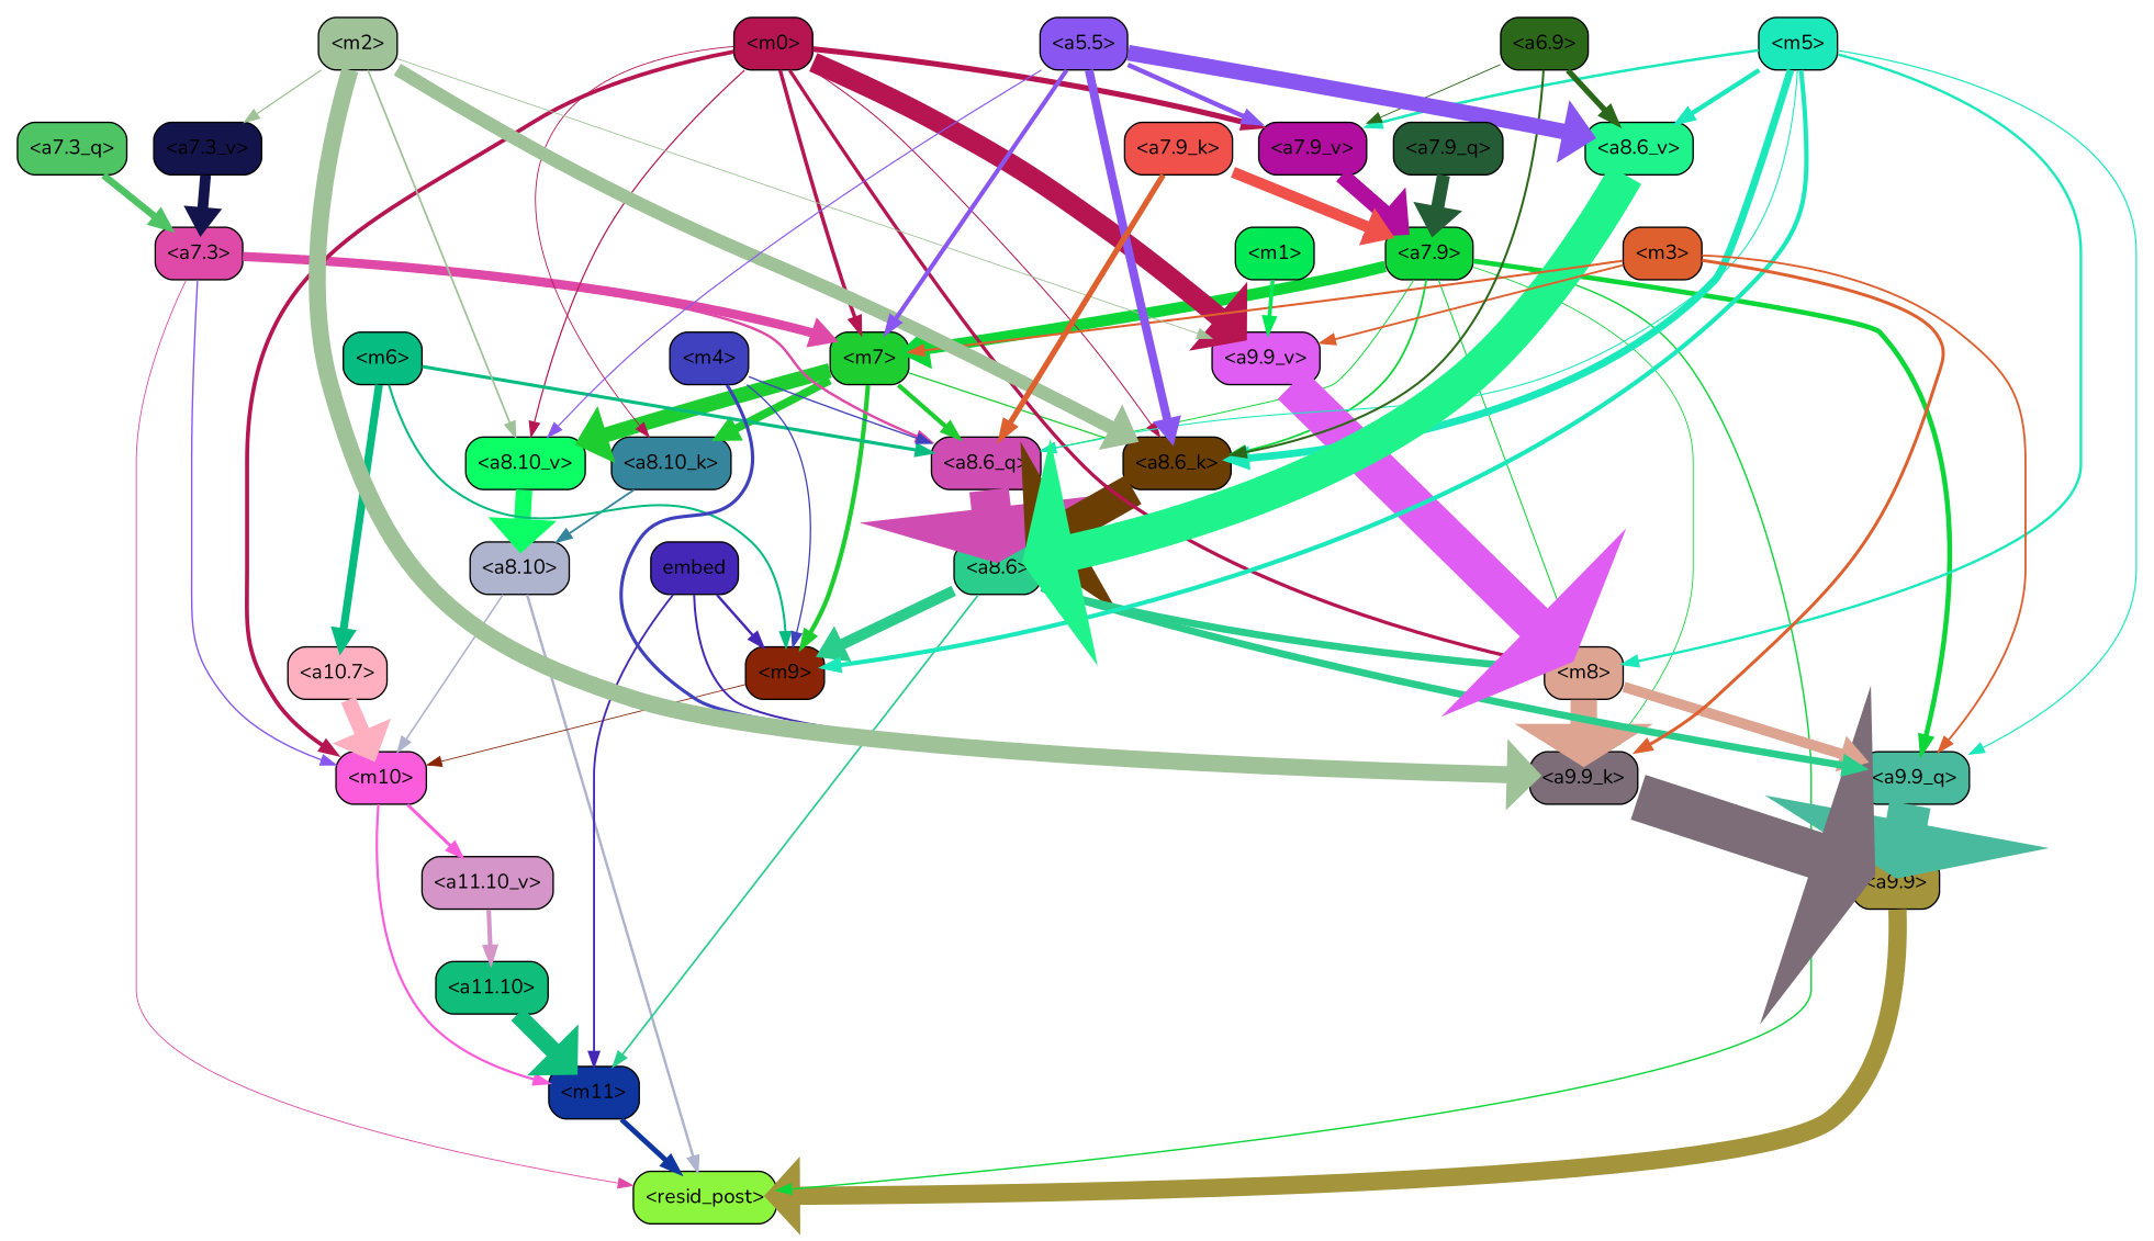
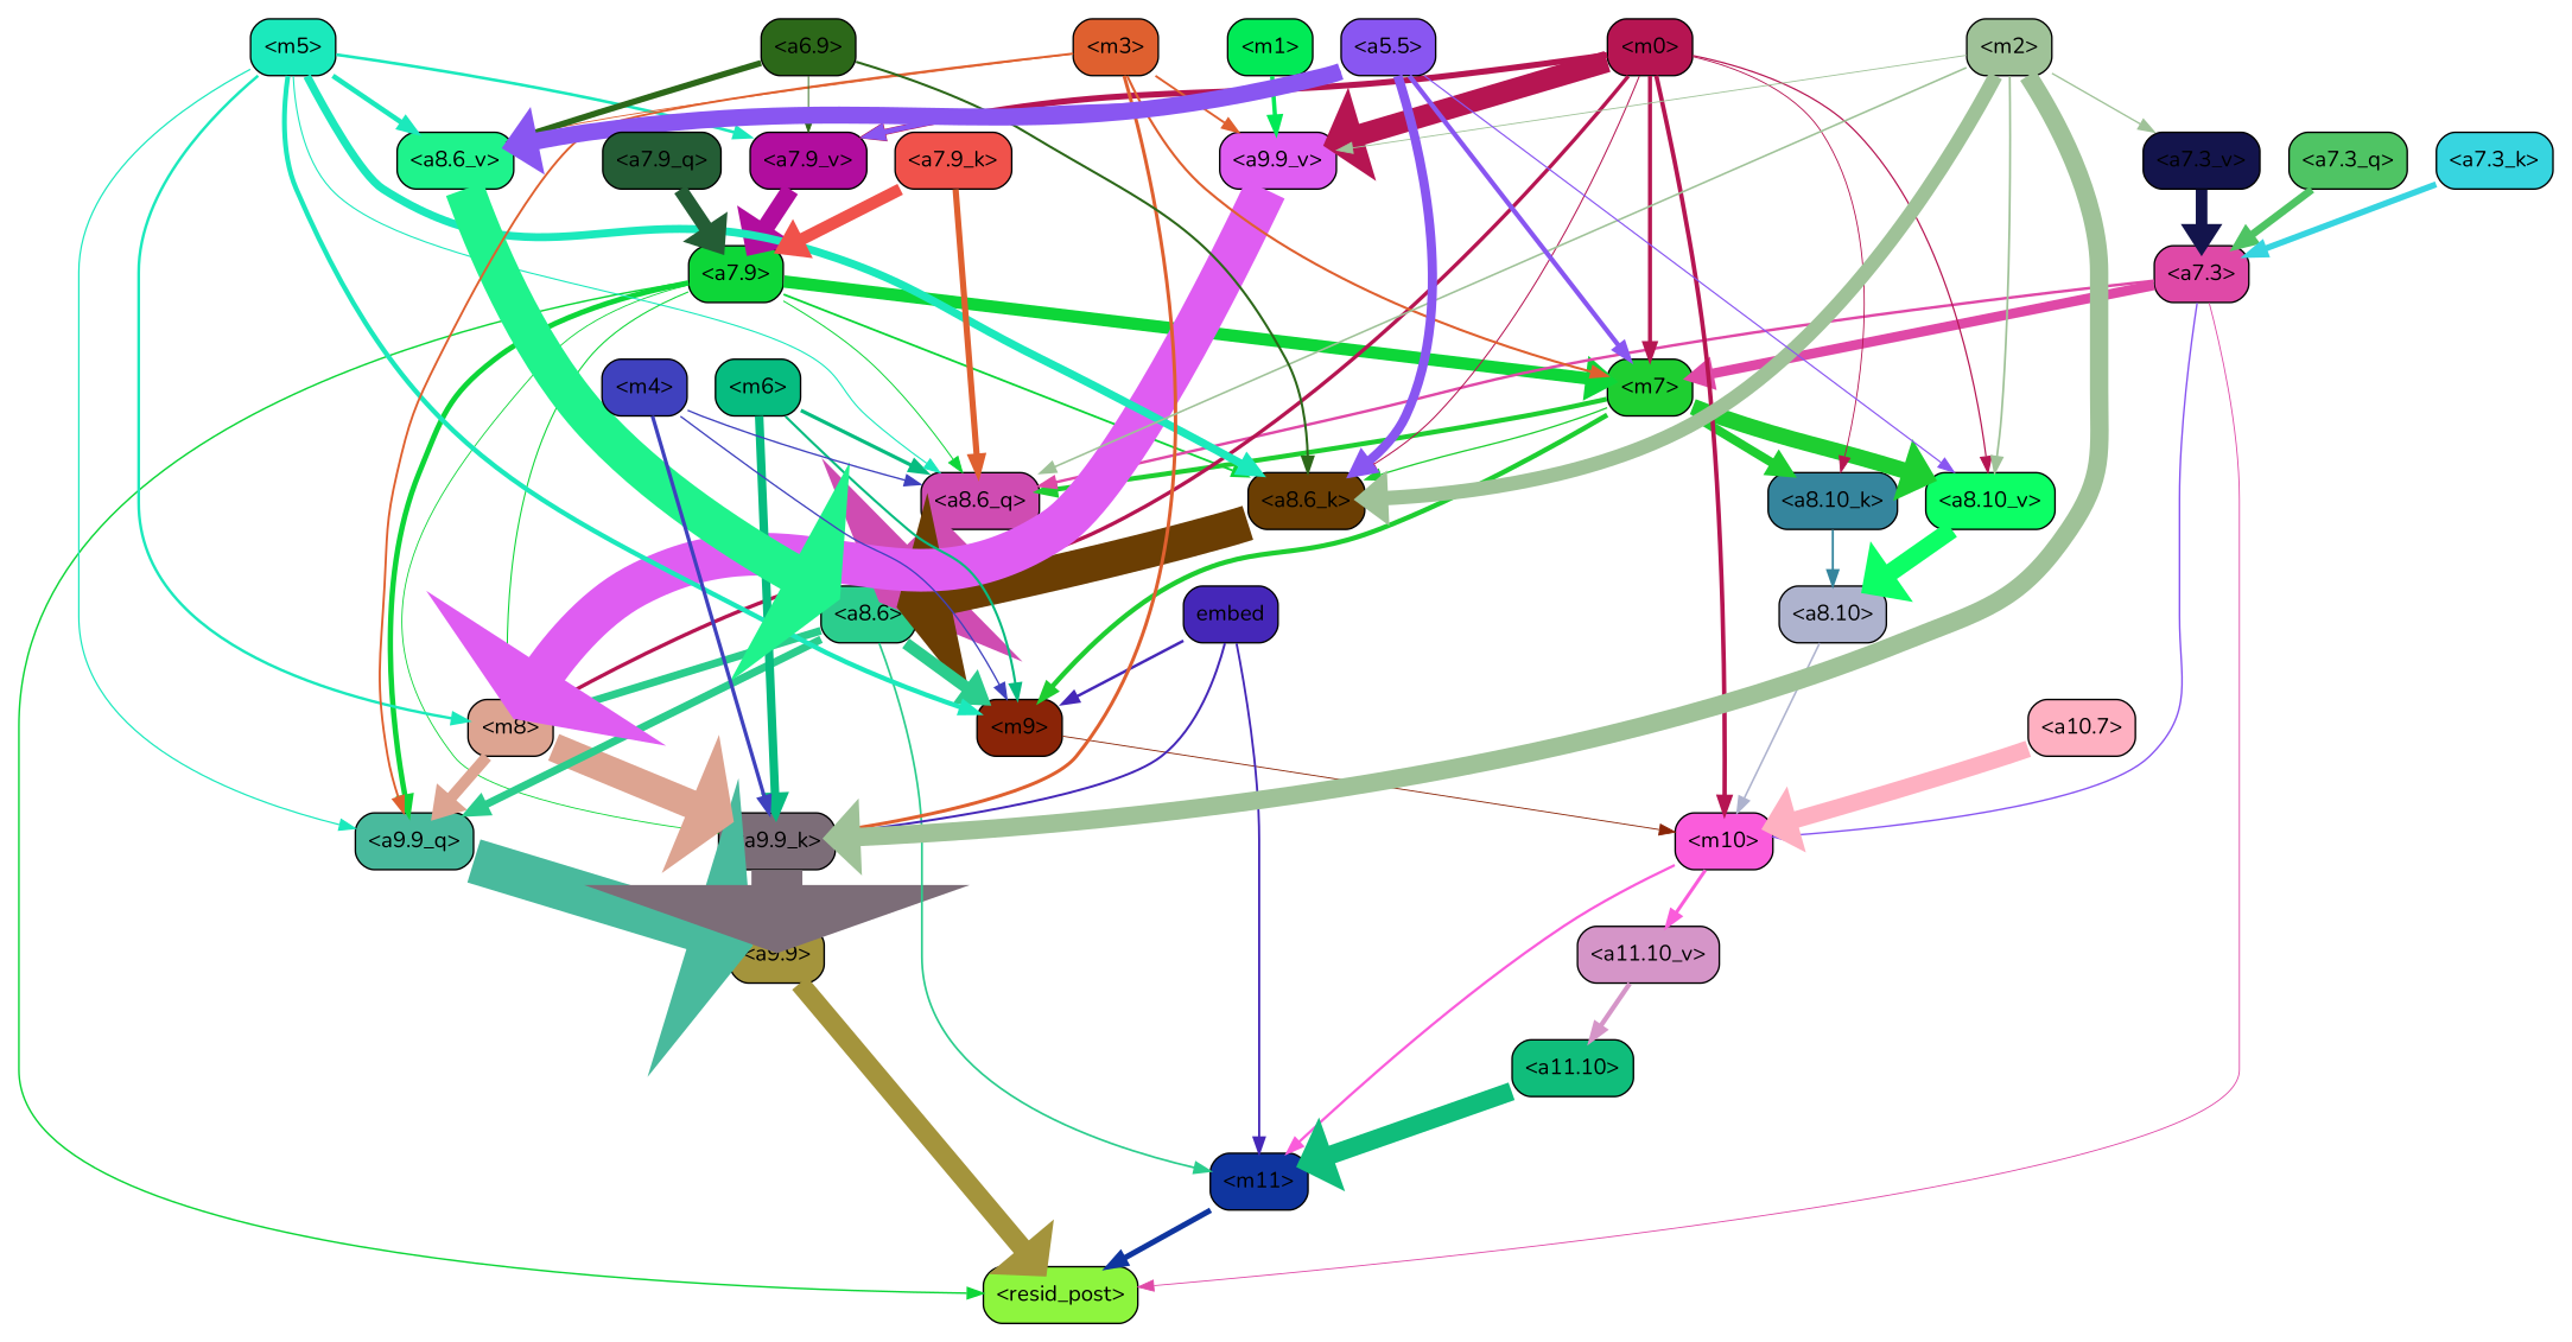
  strict digraph {
    fontname=Nunito
    splines=true
    node [color=black fontname=Nunito shape=box style="filled, rounded"]
    edge [color="#b61552" fontname=Nunito]
    "<m11>" [fillcolor="#0f359f"]
    "<resid_post>" [fillcolor="#8ef53e"]
    "<a9.9>" [fillcolor="#a4943c"]
    "<a8.10>" [fillcolor="#aeb3ce"]
    "<m10>" [fillcolor="#fa5cdb"]
    "<a11.10_v>" [fillcolor="#d595c8"]
    "<a11.10>" [fillcolor="#10bd7b"]
    "<a7.9>" [fillcolor="#0dd638"]
    "<m7>" [fillcolor="#1ece31"]
    "<a9.9_q>" [fillcolor="#49ba9d"]
    "<a9.9_k>" [fillcolor="#7c6d78"]
    "<m8>" [fillcolor="#dda491"]
    "<a8.6_q>" [fillcolor="#cf4cb2"]
    "<a8.6_k>" [fillcolor="#6b3e03"]
    "<m9>" [fillcolor="#8a2407"]
    "<a8.10_k>" [fillcolor="#35859d"]
    "<a8.10_v>" [fillcolor="#0cff65"]
    "<a8.6>" [fillcolor="#2bcd8d"]
    "<a7.3>" [fillcolor="#df49a7"]
    embed [fillcolor="#4527b8"]
    "<a10.7>" [fillcolor="#feb0c1"]
    "<m0>" [fillcolor="#b61552"]
    "<a9.9_v>" [fillcolor="#df5df2"]
    "<a7.9_v>" [fillcolor="#b10d9e"]
    "<m6>" [fillcolor="#06bc80"]
    "<m5>" [fillcolor="#1be9bc"]
    "<a8.6_v>" [fillcolor="#1ff38c"]
    "<m4>" [fillcolor="#3f41be"]
    "<m3>" [fillcolor="#df602f"]
    "<m2>" [fillcolor="#9fc298"]
    "<a7.3_v>" [fillcolor="#13144c"]
    "<m1>" [fillcolor="#01ea56"]
    "<a6.9>" [fillcolor="#2c6819"]
    "<a5.5>" [fillcolor="#8956f1"]
    "<a7.9_q>" [fillcolor="#245d35"]
    "<a7.3_q>" [fillcolor="#4fc464"]
    "<a7.9_k>" [fillcolor="#f0524b"]
+   "<a7.3_k>" [fillcolor="#37d5e0"]
    "<m11>" -> "<resid_post>" [color="#0f359f" penwidth=3.564229369163513]
    "<a9.9>" -> "<resid_post>" [color="#a4943c" penwidth=12.493714332580566]
-   "<a8.10>" -> "<resid_post>" [color="#aeb3ce" penwidth=1.7969894409179688]
    "<a8.10>" -> "<m10>" [color="#aeb3ce" penwidth=1.1516046524047852]
    "<m10>" -> "<m11>" [color="#fa5cdb" penwidth=1.6351637840270996]
    "<m10>" -> "<a11.10_v>" [color="#fa5cdb" penwidth=2.195528030395508]
    "<a11.10_v>" -> "<a11.10>" [color="#d595c8" penwidth=3.037395477294922]
    "<a11.10>" -> "<m11>" [color="#10bd7b" penwidth=11.804504871368408]
    "<a7.9>" -> "<resid_post>" [color="#0dd638" penwidth=1.061915397644043]
    "<a7.9>" -> "<m7>" [color="#0dd638" penwidth=7.860968112945557]
    "<a7.9>" -> "<a9.9_q>" [color="#0dd638" penwidth=3.4010400772094727]
    "<a7.9>" -> "<a9.9_k>" [color="#0dd638" penwidth=0.6359977722167969]
    "<a7.9>" -> "<m8>" [color="#0dd638" penwidth=0.7847824096679688]
    "<a7.9>" -> "<a8.6_q>" [color="#0dd638" penwidth=0.7225875854492188]
    "<a7.9>" -> "<a8.6_k>" [color="#0dd638" penwidth=1.3351249694824219]
    "<m7>" -> "<a8.6_q>" [color="#1ece31" penwidth=3.078853130340576]
    "<m7>" -> "<a8.6_k>" [color="#1ece31" penwidth=0.9513492584228516]
    "<m7>" -> "<m9>" [color="#1ece31" penwidth=3.136892318725586]
    "<m7>" -> "<a8.10_k>" [color="#1ece31" penwidth=5.668270111083984]
    "<m7>" -> "<a8.10_v>" [color="#1ece31" penwidth=10.289600372314453]
    "<a9.9_q>" -> "<a9.9>" [color="#49ba9d" penwidth=28.56541872024536]
    "<a9.9_k>" -> "<a9.9>" [color="#7c6d78" penwidth=32.31142416596413]
    "<m8>" -> "<a9.9_q>" [color="#dda491" penwidth=7.189451217651367]
    "<m8>" -> "<a9.9_k>" [color="#dda491" penwidth=18.19952392578125]
    "<a8.6_q>" -> "<a8.6>" [color="#cf4cb2" penwidth=27.11296832561493]
    "<a8.6_k>" -> "<a8.6>" [color="#6b3e03" penwidth=22.57996129989624]
    "<m9>" -> "<m10>" [color="#8a2407" penwidth=0.6350235939025879]
    "<a8.10_k>" -> "<a8.10>" [color="#35859d" penwidth=1.3374805450439453]
    "<a8.10_v>" -> "<a8.10>" [color="#0cff65" penwidth=11.339973449707031]
    "<a8.6>" -> "<m11>" [color="#2bcd8d" penwidth=1.2564282417297363]
    "<a8.6>" -> "<a9.9_q>" [color="#2bcd8d" penwidth=4.915989875793457]
    "<a8.6>" -> "<m8>" [color="#2bcd8d" penwidth=4.953336715698242]
    "<a8.6>" -> "<m9>" [color="#2bcd8d" penwidth=7.538959503173828]
    "<a7.3>" -> "<resid_post>" [color="#df49a7" penwidth=0.6493911743164062]
    "<a7.3>" -> "<m10>" [color="#8956f1" penwidth=1.0287714004516602]
    "<a7.3>" -> "<m7>" [color="#df49a7" penwidth=6.300837516784668]
    "<a7.3>" -> "<a8.6_q>" [color="#df49a7" penwidth=1.7833585739135742]
    embed -> "<m11>" [color="#4527b8" penwidth=1.3679008483886719]
    embed -> "<a9.9_k>" [color="#4527b8" penwidth=1.4555702209472656]
    embed -> "<m9>" [color="#4527b8" penwidth=1.8025074005126953]
    "<a10.7>" -> "<m10>" [color="#feb0c1" penwidth=10.747549057006836]
    "<m0>" -> "<m10>" [penwidth=2.7613906860351562]
    "<m0>" -> "<m7>" [penwidth=2.5545620918273926]
    "<m0>" -> "<m8>" [penwidth=2.381570816040039]
    "<m0>" -> "<a8.6_k>" [penwidth=0.7486534118652344]
    "<m0>" -> "<a8.10_k>" [penwidth=0.6495761871337891]
    "<m0>" -> "<a8.10_v>" [penwidth=0.8922653198242188]
    "<m0>" -> "<a9.9_v>" [penwidth=13.730411529541016]
    "<m0>" -> "<a7.9_v>" [penwidth=3.8575639724731445]
    "<a9.9_v>" -> "<m8>" [color="#df5df2" penwidth=27.08489227294922]
    "<a7.9_v>" -> "<a7.9>" [color="#b10d9e" penwidth=11.073700428009033]
-   "<m6>" -> "<a10.7>" [color="#06bc80" penwidth=5.398126602172852]
+   "<m6>" -> "<a9.9_k>" [color="#06bc80" penwidth=5.398126602172852]
    "<m6>" -> "<a8.6_q>" [color="#06bc80" penwidth=2.3049817085266113]
    "<m6>" -> "<m9>" [color="#06bc80" penwidth=1.5130538940429688]
    "<m5>" -> "<a9.9_q>" [color="#1be9bc" penwidth=0.8938226699829102]
    "<m5>" -> "<m8>" [color="#1be9bc" penwidth=1.7677688598632812]
    "<m5>" -> "<a8.6_q>" [color="#1be9bc" penwidth=0.7973227500915527]
    "<m5>" -> "<a8.6_k>" [color="#1be9bc" penwidth=5.085668563842773]
    "<m5>" -> "<m9>" [color="#1be9bc" penwidth=3.070161819458008]
    "<m5>" -> "<a7.9_v>" [color="#1be9bc" penwidth=1.9051971435546875]
    "<m5>" -> "<a8.6_v>" [color="#1be9bc" penwidth=3.2228469848632812]
    "<a8.6_v>" -> "<a8.6>" [color="#1ff38c" penwidth=25.068782806396484]
    "<m4>" -> "<a9.9_k>" [color="#3f41be" penwidth=2.334225654602051]
    "<m4>" -> "<a8.6_q>" [color="#3f41be" penwidth=0.9813051223754883]
    "<m4>" -> "<m9>" [color="#3f41be" penwidth=0.9546451568603516]
    "<m3>" -> "<m7>" [color="#df602f" penwidth=1.519754409790039]
    "<m3>" -> "<a9.9_q>" [color="#df602f" penwidth=1.3806190490722656]
    "<m3>" -> "<a9.9_k>" [color="#df602f" penwidth=2.201329231262207]
    "<m3>" -> "<a9.9_v>" [color="#df602f" penwidth=1.3742599487304688]
+   "<m3>" -> "<a8.6_v>" [color="#df602f" penwidth=0.6379051208496094]
    "<m2>" -> "<a9.9_k>" [color="#9fc298" penwidth=11.667590618133545]
+   "<m2>" -> "<a8.6_q>" [color="#9fc298" penwidth=1.1711654663085938]
    "<m2>" -> "<a8.6_k>" [color="#9fc298" penwidth=9.172065734863281]
    "<m2>" -> "<a8.10_v>" [color="#9fc298" penwidth=1.287038803100586]
    "<m2>" -> "<a9.9_v>" [color="#9fc298" penwidth=0.6356887817382812]
    "<m2>" -> "<a7.3_v>" [color="#9fc298" penwidth=0.9664144515991211]
    "<a7.3_v>" -> "<a7.3>" [color="#13144c" penwidth=7.367694854736328]
    "<m1>" -> "<a9.9_v>" [color="#01ea56" penwidth=2.656749725341797]
    "<a6.9>" -> "<a8.6_k>" [color="#2c6819" penwidth=1.504995346069336]
    "<a6.9>" -> "<a7.9_v>" [color="#2c6819" penwidth=0.6791744232177734]
    "<a6.9>" -> "<a8.6_v>" [color="#2c6819" penwidth=3.925710678100586]
    "<a5.5>" -> "<m7>" [color="#8956f1" penwidth=3.0042500495910645]
    "<a5.5>" -> "<a8.6_k>" [color="#8956f1" penwidth=5.877564430236816]
    "<a5.5>" -> "<a8.10_v>" [color="#8956f1" penwidth=0.8552722930908203]
    "<a5.5>" -> "<a7.9_v>" [color="#8956f1" penwidth=3.215801239013672]
    "<a5.5>" -> "<a8.6_v>" [color="#8956f1" penwidth=10.800443649291992]
    "<a7.9_q>" -> "<a7.9>" [color="#245d35" penwidth=8.971264004707336]
    "<a7.3_q>" -> "<a7.3>" [color="#4fc464" penwidth=4.836760997772217]
    "<a7.9_k>" -> "<a7.9>" [color="#f0524b" penwidth=7.68915319442749]
    "<a7.9_k>" -> "<a8.6_q>" [color="#df602f" penwidth=3.894710063934326]
+   "<a7.3_k>" -> "<a7.3>" [color="#37d5e0" penwidth=3.9247055053710938]
  }
